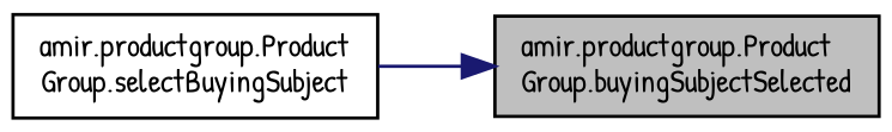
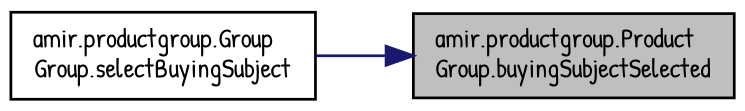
  digraph {
    rankdir=RL
    fontname="Patrick Hand"
    node [color=black fontname="Patrick Hand" fontsize=10 shape=record style=filled]
    n1 [fillcolor=grey75 fontcolor=black height=0.2 label="amir.productgroup.Product\lGroup.buyingSubjectSelected" width=0.4]
-   n2 [fillcolor=white height=0.2 label="amir.productgroup.Product\lGroup.selectBuyingSubject" width=0.4]
+   n2 [fillcolor=white height=0.2 label="amir.productgroup.Group\lGroup.selectBuyingSubject" width=0.4]
    n1 -> n2 [color=midnightblue dir=back fontname="Patrick Hand" fontsize=10 labelfontname="FreeSans.ttf" labelfontsize=10 style=solid]
  }
